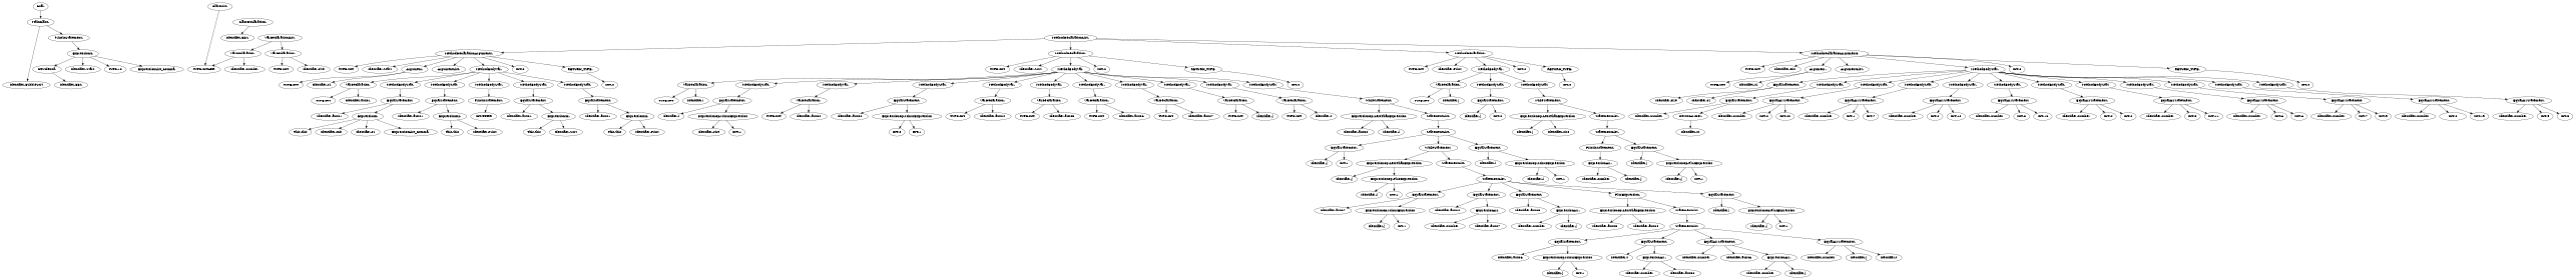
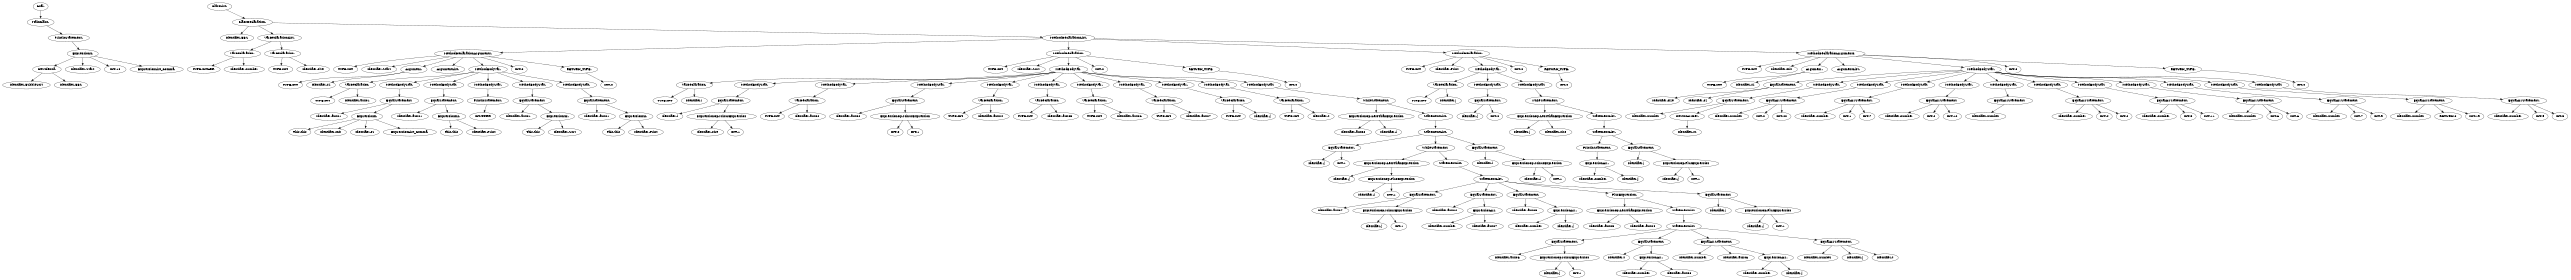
  digraph {
    n1 [label="Goal:"]
    n2 [label="MainClass:"]
    n3 [label="Identifier:BubbleSort"]
    n4 [label="PrintlnStatement:"]
    n5 [label="ClassList:"]
    n6 [label="ClassDeclaration:"]
    n7 [label="ExpressionX:"]
    n8 [label="NewIdentif:"]
    n9 [label="Identifier:Start"]
-   n10 [label="TYPE:10"]
+   n10 [label="INT:10"]
    n11 [label="ExpressionList_Comma:"]
    n12 [label="Identifier:BBS"]
    n13 [label="Identifier:BBS"]
    n14 [label="VarDeclarationList:"]
    n15 [label="MethodDeclarationList:"]
    n16 [label="VarDeclaration:"]
    n17 [label="VarDeclaration:"]
    n18 [label="MethodDeclarationArguments:"]
    n19 [label="MethodDeclaration:"]
    n20 [label="MethodDeclaration:"]
    n21 [label="MethodDeclarationArguments:"]
    n22 [label="TYPE:INTARR"]
    n23 [label="Identifier:number"]
    n24 [label="TYPE:INT"]
    n25 [label="Identifier:size"]
    n26 [label="TYPE:INT"]
    n27 [label="Identifier:Start"]
    n28 [label="Argumenr:"]
    n29 [label="ArgumentList:"]
    n30 [label="MethodBodyVar:"]
    n31 [label="INT:0"]
    n32 [label="RETURN_TYPE:"]
    n33 [label="TYPE:INT"]
    n34 [label="Identifier:Sort"]
    n35 [label="MethodBodyVar:"]
    n36 [label="INT:0"]
    n37 [label="RETURN_TYPE:"]
    n38 [label="TYPE:INT"]
    n39 [label="Identifier:Print"]
    n40 [label="MethodBodyVar:"]
    n41 [label="INT:0"]
    n42 [label="RETURN_TYPE:"]
    n43 [label="TYPE:INT"]
    n44 [label="Identifier:Init"]
    n45 [label="Argumenr:"]
    n46 [label="ArgumentList:"]
    n47 [label="MethodBodyStat:"]
    n48 [label="INT:0"]
    n49 [label="RETURN_TYPE:"]
    n50 [label="TYPE:INT"]
    n51 [label="Identifier:sz"]
    n52 [label="VarDeclaration:"]
    n53 [label="MethodBodyStat:"]
    n54 [label="MethodBodyStat:"]
    n55 [label="MethodBodyStat:"]
    n56 [label="MethodBodyStat:"]
    n57 [label="MethodBodyStat:"]
    n58 [label="INT:0"]
    n59 [label="TYPE:INT"]
    n60 [label="Identifier:aux01"]
    n61 [label="EqualStatement:"]
    n62 [label="EqualStatement:"]
    n63 [label="PrintlnStatement:"]
    n64 [label="EqualStatement:"]
    n65 [label="EqualStatement:"]
    n66 [label="Identifier:aux01"]
    n67 [label="ExpressionX:"]
    n68 [label="This:this"]
    n69 [label="Identifier:Init"]
    n70 [label="Identifier:sz"]
    n71 [label="ExpressionList_Comma:"]
    n72 [label="Identifier:aux01"]
    n73 [label="ExpressionX2:"]
    n74 [label="This:this"]
    n75 [label="Identifier:Print"]
    n76 [label="INT:99999"]
    n77 [label="Identifier:aux01"]
    n78 [label="ExpressionX2:"]
    n79 [label="This:this"]
    n80 [label="Identifier:Sort"]
    n81 [label="Identifier:aux01"]
    n82 [label="ExpressionX2:"]
    n83 [label="This:this"]
    n84 [label="Identifier:Print"]
    n85 [label="VarDeclaration:"]
    n86 [label="MethodBodyStat:"]
    n87 [label="MethodBodyVar:"]
    n88 [label="MethodBodyStat:"]
    n89 [label="MethodBodyVar:"]
    n90 [label="MethodBodyVar:"]
    n91 [label="MethodBodyVar:"]
    n92 [label="MethodBodyVar:"]
    n93 [label="MethodBodyVar:"]
    n94 [label="MethodBodyVar:"]
    n95 [label="MethodBodyStat:"]
    n96 [label="INT:0"]
    n97 [label="TYPE:INT"]
    n98 [label="Identifier:i"]
    n99 [label="EqualStatement:"]
    n100 [label="VarDeclaration:"]
    n101 [label="EqualStatement:"]
    n102 [label="VarDeclaration:"]
    n103 [label="VarDeclaration:"]
    n104 [label="VarDeclaration:"]
    n105 [label="VarDeclaration:"]
    n106 [label="VarDeclaration:"]
    n107 [label="VarDeclaration:"]
    n108 [label="WhileStatement:"]
    n109 [label="Identifier:i"]
    n110 [label="ExpressionOp:MinusExpression"]
    n111 [label="Identifier:size"]
    n112 [label="INT:1"]
    n113 [label="TYPE:INT"]
    n114 [label="Identifier:aux02"]
    n115 [label="Identifier:aux02"]
    n116 [label="ExpressionOp:MinusExpression"]
    n117 [label="INT:0"]
    n118 [label="INT:1"]
    n119 [label="TYPE:INT"]
    n120 [label="Identifier:aux04"]
    n121 [label="TYPE:INT"]
    n122 [label="Identifier:aux05"]
    n123 [label="TYPE:INT"]
    n124 [label="Identifier:aux06"]
    n125 [label="TYPE:INT"]
    n126 [label="Identifier:aux07"]
    n127 [label="TYPE:INT"]
    n128 [label="Identifier:j"]
    n129 [label="TYPE:INT"]
    n130 [label="Identifier:t"]
    n131 [label="ExpressionOp:LessThanExpression"]
    n132 [label="StatementList:"]
    n133 [label="Identifier:aux02"]
    n134 [label="Identifier:i"]
    n135 [label="StatementList:"]
    n136 [label="EqualStatement:"]
    n137 [label="WhileStatement:"]
    n138 [label="EqualStatement:"]
    n139 [label="Identifier:j"]
    n140 [label="INT:1"]
    n141 [label="ExpressionOp:LessThanExpression"]
    n142 [label="StatementList:"]
    n143 [label="Identifier:i"]
    n144 [label="ExpressionOp:MinusExpression"]
    n145 [label="Identifier:j"]
    n146 [label="ExpressionOp:PlusExpression"]
    n147 [label="StatementList:"]
    n148 [label="Identifier:i"]
    n149 [label="INT:1"]
    n150 [label="EqualStatement:"]
    n151 [label="EqualStatement:"]
    n152 [label="EqualStatement:"]
    n153 [label="PlusExpression:"]
    n154 [label="EqualStatement:"]
    n155 [label="Identifier:aux07"]
    n156 [label="ExpressionOp:MinusExpression"]
    n157 [label="Identifier:aux04"]
    n158 [label="ExpressionArr:"]
    n159 [label="Identifier:aux05"]
    n160 [label="ExpressionArr:"]
    n161 [label="ExpressionOp:LessThanExpression"]
    n162 [label="StatementList:"]
    n163 [label="Identifier:j"]
    n164 [label="ExpressionOp:PlusExpression"]
    n165 [label="Identifier:j"]
    n166 [label="INT:1"]
    n167 [label="Identifier:number"]
    n168 [label="Identifier:aux07"]
    n169 [label="Identifier:number"]
    n170 [label="Identifier:j"]
    n171 [label="Identifier:aux05"]
    n172 [label="Identifier:aux04"]
    n173 [label="StatementList:"]
    n174 [label="EqualStatement:"]
    n175 [label="EqualStatement:"]
    n176 [label="EqualArrStatement:"]
    n177 [label="EqualArrStatement:"]
    n178 [label="Identifier:aux06"]
    n179 [label="ExpressionOp:MinusExpression"]
    n180 [label="Identifier:t"]
    n181 [label="ExpressionArr:"]
    n182 [label="Identifier:number"]
    n183 [label="Identifier:aux06"]
    n184 [label="ExpressionArr:"]
    n185 [label="Identifier:number"]
    n186 [label="Identifier:j"]
    n187 [label="Identifier:t"]
    n188 [label="Identifier:j"]
    n189 [label="INT:1"]
    n190 [label="Identifier:number"]
    n191 [label="Identifier:aux06"]
    n192 [label="Identifier:number"]
    n193 [label="Identifier:j"]
    n194 [label="Identifier:j"]
    n195 [label="INT:1"]
    n196 [label="Identifier:i"]
    n197 [label="INT:1"]
    n198 [label="VarDeclaration:"]
    n199 [label="MethodBodyStat:"]
    n200 [label="MethodBodyStat:"]
    n201 [label="INT:0"]
    n202 [label="TYPE:INT"]
    n203 [label="Identifier:j"]
    n204 [label="EqualStatement:"]
    n205 [label="WhileStatement:"]
    n206 [label="Identifier:j"]
    n207 [label="INT:0"]
    n208 [label="ExpressionOp:LessThanExpression"]
    n209 [label="StatementList:"]
    n210 [label="Identifier:j"]
    n211 [label="Identifier:size"]
    n212 [label="StatementList:"]
    n213 [label="PrintlnStatement:"]
    n214 [label="EqualStatement:"]
    n215 [label="ExpressionArr:"]
    n216 [label="Identifier:j"]
    n217 [label="ExpressionOp:PlusExpression"]
    n218 [label="Identifier:number"]
    n219 [label="Identifier:j"]
    n220 [label="Identifier:j"]
    n221 [label="INT:1"]
    n222 [label="TYPE:INT"]
    n223 [label="Identifier:sz"]
    n224 [label="EqualStatement:"]
    n225 [label="MethodBodyStat:"]
    n226 [label="MethodBodyStat:"]
    n227 [label="MethodBodyStat:"]
    n228 [label="MethodBodyStat:"]
    n229 [label="MethodBodyStat:"]
    n230 [label="MethodBodyStat:"]
    n231 [label="MethodBodyStat:"]
    n232 [label="MethodBodyStat:"]
    n233 [label="MethodBodyStat:"]
    n234 [label="MethodBodyStat:"]
    n235 [label="MethodBodyStat:"]
    n236 [label="INT:0"]
    n237 [label="Identifier:size"]
    n238 [label="Identifier:sz"]
    n239 [label="EqualStatement:"]
    n240 [label="EqualArrStatement:"]
    n241 [label="EqualArrStatement:"]
    n242 [label="EqualArrStatement:"]
    n243 [label="EqualArrStatement:"]
    n244 [label="EqualArrStatement:"]
    n245 [label="EqualArrStatement:"]
    n246 [label="EqualArrStatement:"]
    n247 [label="EqualArrStatement:"]
    n248 [label="EqualArrStatement:"]
    n249 [label="EqualArrStatement:"]
    n250 [label="Identifier:number"]
    n251 [label="NewIntArrDet:"]
    n252 [label="Identifier:sz"]
    n253 [label="Identifier:number"]
    n254 [label="INT:0"]
    n255 [label="INT:20"]
    n256 [label="Identifier:number"]
    n257 [label="INT:1"]
    n258 [label="INT:7"]
    n259 [label="Identifier:number"]
    n260 [label="INT:2"]
    n261 [label="INT:12"]
    n262 [label="Identifier:number"]
-   n263 [label="INT:3"]
-   n264 [label="INT:18"]
    n265 [label="Identifier:number"]
    n266 [label="INT:4"]
    n267 [label="INT:2"]
    n268 [label="Identifier:number"]
    n269 [label="INT:5"]
    n270 [label="INT:11"]
    n271 [label="Identifier:number"]
    n272 [label="INT:6"]
    n273 [label="INT:6"]
    n274 [label="Identifier:number"]
    n275 [label="INT:7"]
    n276 [label="INT:9"]
    n277 [label="Identifier:number"]
-   n278 [label="INT:8"]
+   n278 [label="RETURN:8"]
    n279 [label="INT:19"]
    n280 [label="Identifier:number"]
    n281 [label="INT:9"]
    n282 [label="INT:5"]
    n1 -> n2
-   n2 -> n3
+   n8 -> n3
    n2 -> n4
    n4 -> n7
-   n5 -> n22
+   n5 -> n6
    n6 -> n13
+   n6 -> n14
+   n6 -> n15
    n7 -> n8
    n7 -> n9
    n7 -> n10
    n7 -> n11
    n8 -> n12
    n14 -> n16
    n14 -> n17
    n15 -> n18
    n15 -> n19
    n15 -> n20
    n15 -> n21
    n16 -> n22
    n16 -> n23
    n17 -> n24
    n17 -> n25
    n18 -> n26
    n18 -> n27
    n18 -> n28
    n18 -> n29
    n18 -> n30
    n18 -> n31
    n18 -> n32
    n19 -> n33
    n19 -> n34
    n19 -> n35
    n19 -> n36
    n19 -> n37
    n20 -> n38
    n20 -> n39
    n20 -> n40
    n20 -> n41
    n20 -> n42
    n21 -> n43
    n21 -> n44
    n21 -> n45
    n21 -> n46
    n21 -> n47
    n21 -> n48
    n21 -> n49
    n28 -> n50
    n28 -> n51
    n30 -> n52
    n30 -> n53
    n30 -> n54
    n30 -> n55
    n30 -> n56
    n30 -> n57
    n32 -> n58
    n35 -> n85
    n35 -> n86
    n35 -> n87
    n35 -> n88
    n35 -> n89
    n35 -> n90
    n35 -> n91
    n35 -> n92
    n35 -> n93
    n35 -> n94
    n35 -> n95
    n37 -> n96
    n40 -> n198
    n40 -> n199
    n40 -> n200
    n42 -> n201
    n45 -> n222
    n45 -> n223
    n47 -> n224
    n47 -> n225
    n47 -> n226
    n47 -> n227
    n47 -> n228
    n47 -> n229
    n47 -> n230
    n47 -> n231
    n47 -> n232
    n47 -> n233
    n47 -> n234
    n47 -> n235
    n49 -> n236
    n52 -> n59
    n52 -> n60
    n53 -> n61
    n54 -> n62
    n55 -> n63
    n56 -> n64
    n57 -> n65
    n61 -> n66
    n61 -> n67
    n62 -> n72
    n62 -> n73
    n63 -> n76
    n64 -> n77
    n64 -> n78
    n65 -> n81
    n65 -> n82
    n67 -> n68
    n67 -> n69
    n67 -> n70
    n67 -> n71
    n73 -> n74
    n73 -> n75
    n78 -> n79
    n78 -> n80
    n82 -> n83
    n82 -> n84
    n85 -> n97
    n85 -> n98
    n86 -> n99
    n87 -> n100
    n88 -> n101
    n89 -> n102
    n90 -> n103
    n91 -> n104
    n92 -> n105
    n93 -> n106
    n94 -> n107
    n95 -> n108
    n99 -> n109
    n99 -> n110
    n100 -> n113
    n100 -> n114
    n101 -> n115
    n101 -> n116
    n102 -> n119
    n102 -> n120
    n103 -> n121
    n103 -> n122
    n104 -> n123
    n104 -> n124
    n105 -> n125
    n105 -> n126
    n106 -> n127
    n106 -> n128
    n107 -> n129
    n107 -> n130
    n108 -> n131
    n108 -> n132
    n110 -> n111
    n110 -> n112
    n116 -> n117
    n116 -> n118
    n131 -> n133
    n131 -> n134
    n132 -> n135
    n135 -> n136
    n135 -> n137
    n135 -> n138
    n136 -> n139
    n136 -> n140
    n137 -> n141
    n137 -> n142
    n138 -> n143
    n138 -> n144
    n141 -> n145
    n141 -> n146
    n142 -> n147
    n144 -> n196
    n144 -> n197
    n146 -> n148
    n146 -> n149
    n147 -> n150
    n147 -> n151
    n147 -> n152
    n147 -> n153
    n147 -> n154
    n150 -> n155
    n150 -> n156
    n151 -> n157
    n151 -> n158
    n152 -> n159
    n152 -> n160
    n153 -> n161
    n153 -> n162
    n154 -> n163
    n154 -> n164
    n156 -> n165
    n156 -> n166
    n158 -> n167
    n158 -> n168
    n160 -> n169
    n160 -> n170
    n161 -> n171
    n161 -> n172
    n162 -> n173
    n164 -> n194
    n164 -> n195
    n173 -> n174
    n173 -> n175
    n173 -> n176
    n173 -> n177
    n174 -> n178
    n174 -> n179
    n175 -> n180
    n175 -> n181
    n176 -> n182
    n176 -> n183
    n176 -> n184
    n177 -> n185
    n177 -> n186
    n177 -> n187
    n179 -> n188
    n179 -> n189
    n181 -> n190
    n181 -> n191
    n184 -> n192
    n184 -> n193
    n198 -> n202
    n198 -> n203
    n199 -> n204
    n200 -> n205
    n204 -> n206
    n204 -> n207
    n205 -> n208
    n205 -> n209
    n208 -> n210
    n208 -> n211
    n209 -> n212
    n212 -> n213
    n212 -> n214
    n213 -> n215
    n214 -> n216
    n214 -> n217
    n215 -> n218
    n215 -> n219
    n217 -> n220
    n217 -> n221
    n224 -> n237
    n224 -> n238
    n225 -> n239
    n226 -> n240
    n227 -> n241
    n228 -> n242
    n229 -> n243
    n230 -> n244
    n231 -> n245
    n232 -> n246
    n233 -> n247
    n234 -> n248
    n235 -> n249
    n239 -> n250
    n239 -> n251
    n240 -> n253
    n240 -> n254
    n240 -> n255
    n241 -> n256
    n241 -> n257
    n241 -> n258
    n242 -> n259
    n242 -> n260
    n242 -> n261
    n243 -> n262
-   n243 -> n263
-   n243 -> n264
    n244 -> n265
    n244 -> n266
    n244 -> n267
    n245 -> n268
    n245 -> n269
    n245 -> n270
    n246 -> n271
    n246 -> n272
    n246 -> n273
    n247 -> n274
    n247 -> n275
    n247 -> n276
    n248 -> n277
    n248 -> n278
    n248 -> n279
    n249 -> n280
    n249 -> n281
    n249 -> n282
    n251 -> n252
  }
